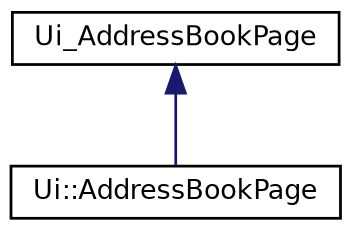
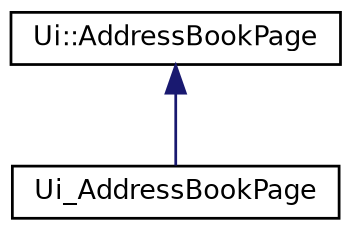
  digraph {
    rankdir=TB
    node [color=black fillcolor=white fontname=Helvetica fontsize=10 shape=record style=filled]
    n1 [height=0.2 label=Ui_AddressBookPage width=0.4]
    n2 [height=0.2 label="Ui::AddressBookPage" width=0.4]
-   n1 -> n2 [color=midnightblue dir=back fontname=Helvetica fontsize=10 labelfontname=Helvetica labelfontsize=10 style=solid]
+   n2 -> n1 [color=midnightblue dir=back fontname=Helvetica fontsize=10 labelfontname=Helvetica labelfontsize=10 style=solid]
  }
